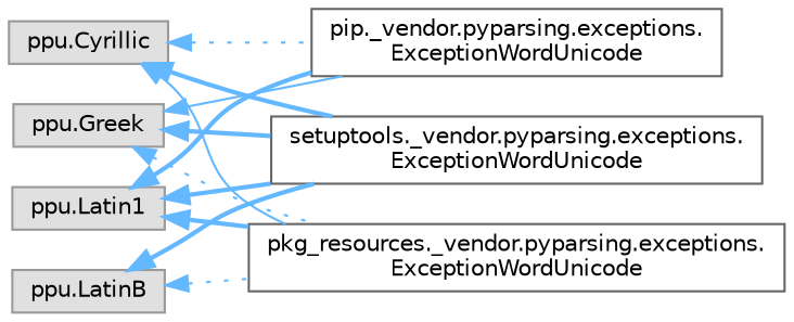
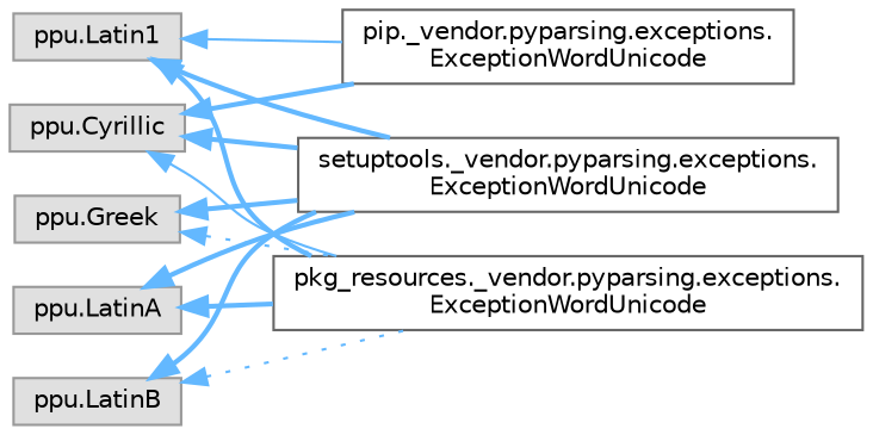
  digraph {
    rankdir=LR
    node [color=grey60 fillcolor="#E0E0E0" fontname=Helvetica fontsize=10 shape=box style=filled]
    edge [color=steelblue1 dir=back fontname=Helvetica fontsize=10 labelfontname=Helvetica labelfontsize=10 style=bold]
    n1 [height=0.2 label="ppu.Cyrillic" width=0.4]
    n2 [color=grey40 fillcolor=white height=0.2 label="pip._vendor.pyparsing.exceptions.\lExceptionWordUnicode" width=0.4]
    n3 [color=grey40 fillcolor=white height=0.2 label="pkg_resources._vendor.pyparsing.exceptions.\lExceptionWordUnicode" width=0.4]
    n4 [color=grey40 fillcolor=white height=0.2 label="setuptools._vendor.pyparsing.exceptions.\lExceptionWordUnicode" width=0.4]
    n5 [height=0.2 label="ppu.Greek" width=0.4]
    n6 [height=0.2 label="ppu.Latin1" width=0.4]
+   n7 [height=0.2 label="ppu.LatinA" width=0.4]
    n8 [height=0.2 label="ppu.LatinB" width=0.4]
-   n1 -> n2 [style=dotted]
+   n1 -> n2
    n1 -> n3 [style=solid]
    n1 -> n4
-   n5 -> n2 [style=solid]
    n5 -> n3 [style=dotted]
    n5 -> n4
-   n6 -> n2
+   n6 -> n2 [style=solid]
    n6 -> n3
    n6 -> n4
+   n7 -> n3
+   n7 -> n4
    n8 -> n3 [style=dotted]
    n8 -> n4
  }
